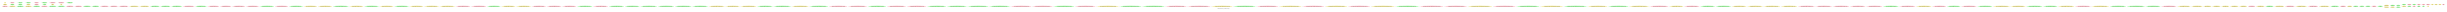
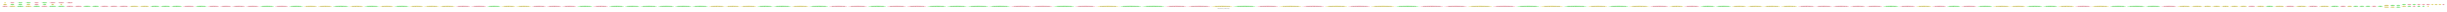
  digraph {
    fontname=Oswald
    label="Tree-decomposition of width 11 for register allocator (function _dn_find)"
    rankdir=LR
    node [color=gray40 fillcolor=palegreen fontname=Oswald style=filled]
    edge [fontname=Oswald]
    n1 [color=deeppink fillcolor=khaki label="0 | : "]
    n2 [color=red label="1 | 90 : "]
    n3 [color=darkgreen label="2 | 89 90 : "]
    n4 [label="3 | 3 89 : 0 1 "]
    n5 [color=darkgreen fillcolor=lightpink label="174 | 89 : "]
    n6 [fillcolor=khaki label="4 | 5 88 89 : 0 1 "]
    n7 [color=deeppink label="96 | 5 88 : 0 1 "]
    n8 [color=red label="5 | 5 87 88 : 0 1 "]
    n9 [color=darkgreen fillcolor=khaki label="95 | 5 87 : 0 1 "]
    n10 [color=red fillcolor=lightpink label="6 | 5 86 87 : 0 1 "]
    n11 [label="175 | 86 87 : "]
    n12 [color=darkgreen fillcolor=khaki label="176 | 87 : "]
    n13 [label="7 | 5 84 85 89 : 0 1 "]
    n14 [color=darkgreen fillcolor=lightpink label="168 | 5 85 89 : 0 1 "]
    n15 [color=deeppink label="91 | 3 5 85 89 : 0 1 "]
    n16 [label="8 | 5 83 84 89 : 0 1 "]
    n17 [color=red label="167 | 5 84 89 : 0 1 "]
    n18 [fillcolor=lightpink label="9 | 5 82 83 89 : 0 1 2 3 "]
    n19 [color=red fillcolor=khaki label="166 | 5 83 89 : 0 1 "]
    n20 [color=deeppink label="10 | 5 81 82 83 89 : 0 1 2 3 53 54 "]
    n21 [color=red fillcolor=khaki label="11 | 5 80 81 82 83 89 : 0 1 2 3 51 52 53 54 "]
    n22 [color=deeppink fillcolor=khaki label="12 | 5 79 80 82 83 89 : 0 1 2 3 50 51 52 53 54 "]
    n23 [color=darkgreen fillcolor=lightpink label="165 | 5 80 82 83 89 : 0 1 2 3 51 52 53 54 "]
    n24 [color=red fillcolor=khaki label="13 | 5 78 79 82 83 89 : 0 1 2 3 50 51 52 "]
    n25 [fillcolor=lightpink label="164 | 5 79 82 83 89 : 0 1 2 3 50 51 52 "]
    n26 [fillcolor=khaki label="14 | 5 77 78 82 83 89 : 0 1 2 3 50 "]
    n27 [color=red label="163 | 5 78 82 83 89 : 0 1 2 3 50 "]
    n28 [color=darkgreen fillcolor=khaki label="15 | 5 76 77 82 83 89 : 0 1 2 3 "]
    n29 [fillcolor=lightpink label="162 | 5 77 82 83 89 : 0 1 2 3 "]
    n30 [fillcolor=khaki label="16 | 5 75 76 77 82 83 89 : 0 1 2 3 "]
    n31 [color=darkgreen fillcolor=khaki label="17 | 5 74 75 77 82 83 89 : 0 1 2 3 "]
    n32 [color=darkgreen fillcolor=khaki label="161 | 5 75 77 82 83 89 : 0 1 2 3 "]
    n33 [fillcolor=khaki label="18 | 5 73 74 77 82 83 89 : 0 1 2 3 5 6 7 8 9 10 "]
    n34 [color=deeppink fillcolor=khaki label="160 | 5 74 77 82 83 89 : 0 1 2 3 "]
    n35 [fillcolor=khaki label="19 | 5 72 73 74 77 82 83 89 : 0 1 2 3 5 6 7 8 9 10 48 49 "]
    n36 [fillcolor=lightpink label="20 | 5 71 72 73 74 77 82 83 89 : 0 1 2 3 5 6 7 8 9 10 46 47 48 49 "]
    n37 [label="21 | 5 70 71 73 74 77 82 83 89 : 0 1 2 3 5 6 7 8 9 10 41 42 44 45 46 47 48 49 "]
    n38 [label="159 | 5 71 73 74 77 82 83 89 : 0 1 2 3 5 6 7 8 9 10 46 47 48 49 "]
    n39 [color=darkgreen fillcolor=khaki label="22 | 5 69 70 73 74 77 82 83 89 : 0 1 2 3 5 6 7 8 9 10 41 42 43 44 45 46 47 "]
    n40 [color=red label="158 | 5 70 73 74 77 82 83 89 : 0 1 2 3 5 6 7 8 9 10 41 42 44 45 46 47 "]
    n41 [fillcolor=khaki label="23 | 5 68 69 73 74 77 82 83 89 : 0 1 2 3 5 6 7 8 9 10 41 42 43 44 45 "]
    n42 [color=darkgreen fillcolor=lightpink label="157 | 5 69 73 74 77 82 83 89 : 0 1 2 3 5 6 7 8 9 10 41 42 43 44 45 "]
    n43 [color=darkgreen label="24 | 5 67 68 73 74 77 82 83 89 : 0 1 2 3 5 6 7 8 9 10 39 40 41 42 43 "]
    n44 [label="156 | 5 68 73 74 77 82 83 89 : 0 1 2 3 5 6 7 8 9 10 41 42 43 "]
    n45 [color=red fillcolor=khaki label="25 | 5 66 67 73 74 77 82 83 89 : 0 1 2 3 5 6 7 8 9 10 14 15 39 40 41 42 "]
    n46 [fillcolor=khaki label="155 | 5 67 73 74 77 82 83 89 : 0 1 2 3 5 6 7 8 9 10 39 40 41 42 "]
    n47 [color=deeppink fillcolor=lightpink label="26 | 5 65 66 73 74 77 82 83 89 : 0 1 2 3 5 6 7 8 9 10 14 15 39 40 "]
    n48 [color=deeppink label="154 | 5 66 73 74 77 82 83 89 : 0 1 2 3 5 6 7 8 9 10 14 15 39 40 "]
    n49 [color=deeppink fillcolor=lightpink label="27 | 5 64 65 73 74 77 82 83 89 : 0 1 2 3 5 6 7 8 9 10 14 15 "]
    n50 [color=red label="153 | 5 65 73 74 77 82 83 89 : 0 1 2 3 5 6 7 8 9 10 14 15 "]
    n51 [color=red fillcolor=khaki label="28 | 5 63 64 65 73 74 77 82 83 89 : 0 1 2 3 5 6 7 8 9 10 14 15 37 "]
    n52 [color=red fillcolor=lightpink label="29 | 5 62 63 64 65 73 74 77 82 83 89 : 0 1 2 3 5 6 7 8 9 10 14 15 37 "]
    n53 [color=darkgreen fillcolor=lightpink label="30 | 5 61 62 64 65 73 74 77 82 83 89 : 0 1 2 3 5 6 7 8 9 10 14 15 37 "]
    n54 [color=red label="152 | 5 62 64 65 73 74 77 82 83 89 : 0 1 2 3 5 6 7 8 9 10 14 15 37 "]
    n55 [color=darkgreen fillcolor=lightpink label="31 | 5 60 61 62 64 65 73 74 77 82 83 : 0 1 2 3 5 6 7 8 9 10 14 15 37 38 "]
    n56 [color=red fillcolor=lightpink label="151 | 5 61 62 64 65 73 74 77 82 83 : 0 1 2 3 5 6 7 8 9 10 14 15 37 "]
    n57 [fillcolor=lightpink label="32 | 5 59 60 62 64 65 73 74 77 82 83 : 0 1 2 3 5 6 7 8 9 10 14 15 37 38 "]
    n58 [fillcolor=lightpink label="150 | 5 60 62 64 65 73 74 77 82 83 : 0 1 2 3 5 6 7 8 9 10 14 15 37 38 "]
    n59 [color=deeppink fillcolor=khaki label="33 | 5 58 59 62 64 65 73 74 77 82 83 : 0 1 2 3 5 6 7 8 9 10 14 15 37 38 "]
    n60 [color=darkgreen fillcolor=khaki label="149 | 5 59 62 64 65 73 74 77 82 83 : 0 1 2 3 5 6 7 8 9 10 14 15 37 38 "]
    n61 [color=deeppink label="34 | 5 57 58 64 65 73 74 77 82 83 : 0 1 2 3 5 6 7 8 9 10 14 15 37 "]
    n62 [color=red fillcolor=khaki label="148 | 5 58 64 65 73 74 77 82 83 : 0 1 2 3 5 6 7 8 9 10 14 15 37 "]
    n63 [color=red fillcolor=khaki label="177 | 5 58 62 64 65 73 74 77 82 83 : 0 1 2 3 5 6 7 8 9 10 14 15 37 "]
    n64 [color=darkgreen fillcolor=lightpink label="35 | 5 56 57 64 65 73 74 77 82 83 : 0 1 2 3 5 6 7 8 9 10 14 15 37 "]
    n65 [color=darkgreen label="147 | 5 57 64 65 73 74 77 82 83 : 0 1 2 3 5 6 7 8 9 10 14 15 37 "]
    n66 [color=darkgreen fillcolor=lightpink label="36 | 5 55 56 64 65 73 74 77 82 83 : 0 1 2 3 5 6 7 8 9 10 14 15 21 22 23 24 25 26 "]
    n67 [color=deeppink fillcolor=khaki label="146 | 5 56 64 65 73 74 77 82 83 : 0 1 2 3 5 6 7 8 9 10 14 15 "]
    n68 [color=darkgreen fillcolor=khaki label="37 | 5 54 55 56 64 65 73 74 77 82 83 : 0 1 2 3 5 6 7 8 9 10 14 15 21 22 23 24 25 26 "]
    n69 [color=darkgreen label="38 | 5 53 54 55 56 64 65 73 74 77 82 83 : 0 1 2 3 5 6 7 8 9 10 14 15 21 22 23 24 25 26 "]
    n70 [color=darkgreen label="39 | 5 52 53 55 56 64 65 73 74 77 82 83 : 0 1 2 3 5 6 7 8 9 10 14 15 21 22 23 24 25 26 30 31 35 36 "]
    n71 [color=deeppink fillcolor=khaki label="145 | 5 53 55 56 64 65 73 74 77 82 83 : 0 1 2 3 5 6 7 8 9 10 14 15 21 22 23 24 25 26 "]
    n72 [color=red label="40 | 5 51 52 55 56 64 65 73 74 77 82 83 : 0 1 2 3 5 6 7 8 9 10 14 15 21 22 23 24 25 26 30 31 35 36 "]
    n73 [color=red fillcolor=khaki label="144 | 5 52 55 56 64 65 73 74 77 82 83 : 0 1 2 3 5 6 7 8 9 10 14 15 21 22 23 24 25 26 30 31 35 36 "]
    n74 [color=darkgreen fillcolor=khaki label="41 | 5 50 51 55 56 64 65 73 74 77 82 83 : 0 1 2 3 5 6 7 8 9 10 14 15 21 22 23 24 25 26 30 31 33 34 35 36 "]
    n75 [color=red fillcolor=lightpink label="143 | 5 51 55 56 64 65 73 74 77 82 83 : 0 1 2 3 5 6 7 8 9 10 14 15 21 22 23 24 25 26 30 31 35 36 "]
    n76 [color=darkgreen fillcolor=lightpink label="42 | 5 49 50 55 56 64 65 73 74 77 82 83 : 0 1 2 3 5 6 7 8 9 10 14 15 21 22 23 24 25 26 30 31 32 33 34 "]
    n77 [color=red fillcolor=lightpink label="142 | 5 50 55 56 64 65 73 74 77 82 83 : 0 1 2 3 5 6 7 8 9 10 14 15 21 22 23 24 25 26 30 31 33 34 "]
    n78 [fillcolor=khaki label="43 | 5 48 49 55 56 64 65 73 74 77 82 83 : 0 1 2 3 5 6 7 8 9 10 14 15 21 22 23 24 25 26 30 31 32 33 34 "]
    n79 [color=darkgreen label="141 | 5 49 55 56 64 65 73 74 77 82 83 : 0 1 2 3 5 6 7 8 9 10 14 15 21 22 23 24 25 26 30 31 32 33 34 "]
    n80 [color=deeppink fillcolor=khaki label="44 | 5 47 48 55 56 64 65 73 74 77 82 83 : 0 1 2 3 5 6 7 8 9 10 14 15 21 22 23 24 25 26 30 31 32 "]
    n81 [color=red fillcolor=lightpink label="140 | 5 48 55 56 64 65 73 74 77 82 83 : 0 1 2 3 5 6 7 8 9 10 14 15 21 22 23 24 25 26 30 31 32 "]
    n82 [fillcolor=khaki label="45 | 5 46 47 55 56 64 65 73 74 77 82 83 : 0 1 2 3 5 6 7 8 9 10 14 15 21 22 23 24 25 26 30 31 32 "]
    n83 [color=deeppink fillcolor=lightpink label="139 | 5 47 55 56 64 65 73 74 77 82 83 : 0 1 2 3 5 6 7 8 9 10 14 15 21 22 23 24 25 26 30 31 32 "]
    n84 [color=darkgreen label="46 | 5 45 46 55 56 64 65 73 74 77 82 83 : 0 1 2 3 5 6 7 8 9 10 14 15 21 22 23 24 25 26 30 31 32 "]
    n85 [color=deeppink fillcolor=lightpink label="138 | 5 46 55 56 64 65 73 74 77 82 83 : 0 1 2 3 5 6 7 8 9 10 14 15 21 22 23 24 25 26 30 31 32 "]
    n86 [fillcolor=lightpink label="47 | 5 44 45 55 56 64 65 73 74 77 82 83 : 0 1 2 3 5 6 7 8 9 10 14 15 21 22 23 24 25 26 28 29 30 31 "]
    n87 [color=deeppink fillcolor=khaki label="137 | 5 45 55 56 64 65 73 74 77 82 83 : 0 1 2 3 5 6 7 8 9 10 14 15 21 22 23 24 25 26 30 31 "]
    n88 [color=darkgreen label="48 | 5 43 44 55 56 64 65 73 74 77 82 83 : 0 1 2 3 5 6 7 8 9 10 14 15 21 22 23 24 25 26 27 28 29 "]
    n89 [fillcolor=lightpink label="136 | 5 44 55 56 64 65 73 74 77 82 83 : 0 1 2 3 5 6 7 8 9 10 14 15 21 22 23 24 25 26 28 29 "]
    n90 [color=deeppink fillcolor=khaki label="49 | 5 42 43 55 56 64 65 73 74 77 82 83 : 0 1 2 3 5 6 7 8 9 10 14 15 21 22 23 24 25 26 27 28 29 "]
    n91 [label="135 | 5 43 55 56 64 65 73 74 77 82 83 : 0 1 2 3 5 6 7 8 9 10 14 15 21 22 23 24 25 26 27 28 29 "]
    n92 [color=deeppink label="50 | 5 41 42 55 56 64 65 73 74 77 82 83 : 0 1 2 3 5 6 7 8 9 10 14 15 21 22 23 24 25 26 27 "]
    n93 [fillcolor=lightpink label="134 | 5 42 55 56 64 65 73 74 77 82 83 : 0 1 2 3 5 6 7 8 9 10 14 15 21 22 23 24 25 26 27 "]
    n94 [color=red fillcolor=lightpink label="51 | 5 40 41 55 56 64 65 73 74 77 82 83 : 0 1 2 3 5 6 7 8 9 10 14 15 21 22 23 24 25 26 27 "]
    n95 [color=darkgreen fillcolor=lightpink label="133 | 5 41 55 56 64 65 73 74 77 82 83 : 0 1 2 3 5 6 7 8 9 10 14 15 21 22 23 24 25 26 27 "]
    n96 [color=red label="52 | 5 39 40 55 56 64 65 73 74 77 82 83 : 0 1 2 3 5 6 7 8 9 10 14 15 21 22 23 24 25 26 27 "]
    n97 [color=deeppink label="132 | 5 40 55 56 64 65 73 74 77 82 83 : 0 1 2 3 5 6 7 8 9 10 14 15 21 22 23 24 25 26 27 "]
    n98 [fillcolor=lightpink label="53 | 5 38 39 55 64 65 73 74 77 82 83 : 0 1 2 3 5 6 7 8 9 10 14 15 21 22 23 24 25 26 "]
    n99 [color=deeppink label="131 | 5 39 55 64 65 73 74 77 82 83 : 0 1 2 3 5 6 7 8 9 10 14 15 21 22 23 24 25 26 "]
    n100 [color=deeppink label="178 | 5 39 55 56 64 65 73 74 77 82 83 : 0 1 2 3 5 6 7 8 9 10 14 15 21 22 23 24 25 26 "]
    n101 [fillcolor=lightpink label="54 | 5 37 38 64 65 73 74 77 82 83 : 0 1 2 3 5 6 7 8 9 10 14 15 21 22 23 24 25 26 "]
    n102 [label="130 | 5 38 64 65 73 74 77 82 83 : 0 1 2 3 5 6 7 8 9 10 14 15 21 22 23 24 25 26 "]
    n103 [color=darkgreen fillcolor=lightpink label="179 | 5 38 55 64 65 73 74 77 82 83 : 0 1 2 3 5 6 7 8 9 10 14 15 21 22 23 24 25 26 "]
    n104 [color=darkgreen label="55 | 5 36 37 64 65 73 74 77 82 83 : 0 1 2 3 5 6 7 8 9 10 14 15 21 22 23 24 25 26 "]
    n105 [color=deeppink fillcolor=lightpink label="129 | 5 37 64 65 73 74 77 82 83 : 0 1 2 3 5 6 7 8 9 10 14 15 21 22 23 24 25 26 "]
    n106 [color=darkgreen label="56 | 5 35 36 64 65 73 74 77 82 83 : 0 1 2 3 5 6 7 8 9 10 14 15 21 22 23 24 "]
    n107 [color=red fillcolor=khaki label="128 | 5 36 64 65 73 74 77 82 83 : 0 1 2 3 5 6 7 8 9 10 14 15 21 22 23 24 "]
    n108 [fillcolor=khaki label="57 | 5 34 35 64 65 73 74 77 82 83 : 0 1 2 3 5 6 7 8 9 10 14 15 21 22 "]
    n109 [color=darkgreen label="127 | 5 35 64 65 73 74 77 82 83 : 0 1 2 3 5 6 7 8 9 10 14 15 21 22 "]
    n110 [color=red fillcolor=khaki label="58 | 5 33 34 64 65 73 74 77 82 83 : 0 1 2 3 5 6 7 8 9 10 14 15 19 20 "]
    n111 [color=red fillcolor=khaki label="126 | 5 34 64 65 73 74 77 82 83 : 0 1 2 3 5 6 7 8 9 10 14 15 "]
    n112 [color=darkgreen label="59 | 5 32 33 64 65 73 74 77 82 83 : 0 1 2 3 5 6 7 8 9 10 14 15 18 19 20 "]
    n113 [color=darkgreen label="125 | 5 33 64 65 73 74 77 82 83 : 0 1 2 3 5 6 7 8 9 10 14 15 19 20 "]
    n114 [color=red label="60 | 5 31 32 64 65 73 74 77 82 83 : 0 1 2 3 5 6 7 8 9 10 14 15 18 19 20 "]
    n115 [color=red label="124 | 5 32 64 65 73 74 77 82 83 : 0 1 2 3 5 6 7 8 9 10 14 15 18 19 20 "]
    n116 [color=darkgreen label="61 | 5 30 31 64 65 73 74 77 82 83 : 0 1 2 3 5 6 7 8 9 10 14 15 18 "]
    n117 [color=red label="123 | 5 31 64 65 73 74 77 82 83 : 0 1 2 3 5 6 7 8 9 10 14 15 18 "]
    n118 [color=deeppink label="62 | 5 29 30 64 65 73 74 77 82 83 : 0 1 2 3 5 6 7 8 9 10 14 15 18 "]
    n119 [color=red fillcolor=lightpink label="122 | 5 30 64 65 73 74 77 82 83 : 0 1 2 3 5 6 7 8 9 10 14 15 18 "]
    n120 [color=deeppink fillcolor=lightpink label="63 | 5 28 29 64 65 73 74 77 82 83 : 0 1 2 3 5 6 7 8 9 10 14 15 "]
    n121 [color=red fillcolor=lightpink label="121 | 5 29 64 65 73 74 77 82 83 : 0 1 2 3 5 6 7 8 9 10 14 15 "]
    n122 [color=darkgreen fillcolor=khaki label="64 | 5 27 28 29 64 65 73 77 82 83 : 0 1 2 3 5 6 7 8 9 10 14 15 "]
    n123 [color=deeppink fillcolor=lightpink label="120 | 5 28 29 64 65 73 77 82 83 : 0 1 2 3 5 6 7 8 9 10 14 15 "]
    n124 [color=deeppink fillcolor=lightpink label="65 | 5 26 27 29 64 73 77 82 83 : 0 1 2 3 5 6 7 8 9 10 14 15 16 17 "]
    n125 [color=deeppink label="119 | 5 27 29 64 73 77 82 83 : 0 1 2 3 5 6 7 8 9 10 14 15 "]
    n126 [fillcolor=khaki label="180 | 5 27 29 64 65 73 77 82 83 : 0 1 2 3 5 6 7 8 9 10 14 15 "]
    n127 [color=red fillcolor=khaki label="66 | 5 25 26 29 64 73 77 82 83 : 0 1 2 3 5 6 7 8 9 10 14 15 16 17 "]
    n128 [color=deeppink fillcolor=lightpink label="118 | 5 26 29 64 73 77 82 83 : 0 1 2 3 5 6 7 8 9 10 14 15 16 17 "]
    n129 [color=darkgreen label="67 | 5 24 25 64 73 77 82 83 : 0 1 2 3 5 6 7 8 9 10 14 15 16 17 "]
    n130 [color=deeppink fillcolor=khaki label="117 | 5 25 64 73 77 82 83 : 0 1 2 3 5 6 7 8 9 10 14 15 16 17 "]
    n131 [color=deeppink fillcolor=khaki label="181 | 5 25 29 64 73 77 82 83 : 0 1 2 3 5 6 7 8 9 10 14 15 16 17 "]
    n132 [color=red label="68 | 5 23 24 64 73 77 82 83 : 0 1 2 3 5 6 7 8 9 10 14 15 16 17 "]
    n133 [fillcolor=khaki label="116 | 5 24 64 73 77 82 83 : 0 1 2 3 5 6 7 8 9 10 14 15 16 17 "]
    n134 [color=darkgreen label="69 | 5 22 23 64 73 77 82 83 : 0 1 2 3 5 6 7 8 9 10 12 13 14 15 16 17 "]
    n135 [fillcolor=khaki label="115 | 5 23 64 73 77 82 83 : 0 1 2 3 5 6 7 8 9 10 14 15 16 17 "]
    n136 [color=red label="70 | 5 21 22 64 73 82 83 : 0 1 2 3 5 6 7 8 9 10 12 13 14 15 "]
    n137 [fillcolor=khaki label="114 | 5 22 64 73 82 83 : 0 1 2 3 5 6 7 8 9 10 12 13 14 15 "]
    n138 [color=deeppink fillcolor=khaki label="182 | 5 22 64 73 77 82 83 : 0 1 2 3 5 6 7 8 9 10 12 13 14 15 "]
    n139 [color=deeppink label="71 | 5 20 21 64 73 82 83 : 0 1 2 3 5 6 7 8 9 10 11 12 13 14 15 "]
    n140 [color=darkgreen fillcolor=lightpink label="113 | 5 21 64 73 82 83 : 0 1 2 3 5 6 7 8 9 10 12 13 14 15 "]
    n141 [fillcolor=lightpink label="72 | 5 19 20 64 73 82 83 : 0 1 2 3 5 6 7 8 9 10 11 12 13 "]
    n142 [fillcolor=lightpink label="112 | 5 20 64 73 82 83 : 0 1 2 3 5 6 7 8 9 10 11 12 13 "]
    n143 [color=deeppink fillcolor=lightpink label="73 | 5 18 19 64 73 82 83 : 0 1 2 3 5 6 7 8 9 10 11 "]
    n144 [fillcolor=lightpink label="111 | 5 19 64 73 82 83 : 0 1 2 3 5 6 7 8 9 10 11 "]
    n145 [color=red fillcolor=lightpink label="74 | 5 17 18 64 73 82 83 : 0 1 2 3 5 6 7 8 9 10 11 "]
    n146 [color=red label="110 | 5 18 64 73 82 83 : 0 1 2 3 5 6 7 8 9 10 11 "]
    n147 [color=red fillcolor=khaki label="75 | 5 16 17 82 83 : 0 1 2 3 5 6 7 8 9 10 "]
    n148 [color=darkgreen label="109 | 5 17 82 83 : 0 1 2 3 5 6 7 8 9 10 "]
    n149 [label="184 | 5 17 73 82 83 : 0 1 2 3 5 6 7 8 9 10 "]
    n150 [color=deeppink fillcolor=lightpink label="76 | 5 15 16 82 83 : 0 1 2 3 5 6 7 8 9 10 "]
    n151 [color=red fillcolor=khaki label="108 | 5 16 82 83 : 0 1 2 3 5 6 7 8 9 10 "]
    n152 [color=deeppink fillcolor=lightpink label="77 | 5 14 15 82 83 : 0 1 2 3 5 6 7 8 "]
    n153 [fillcolor=lightpink label="107 | 5 15 82 83 : 0 1 2 3 5 6 7 8 "]
    n154 [label="78 | 5 13 14 82 83 : 0 1 2 3 5 6 "]
    n155 [label="106 | 5 14 82 83 : 0 1 2 3 5 6 "]
    n156 [color=red fillcolor=lightpink label="79 | 5 12 13 82 83 : 0 1 2 3 5 6 "]
    n157 [color=deeppink fillcolor=lightpink label="105 | 5 13 82 83 : 0 1 2 3 5 6 "]
    n158 [color=darkgreen label="80 | 5 11 12 82 83 : 0 1 2 3 5 6 "]
    n159 [color=red label="104 | 5 12 82 83 : 0 1 2 3 5 6 "]
    n160 [color=deeppink label="81 | 5 10 11 82 83 : 0 1 2 3 4 "]
    n161 [fillcolor=lightpink label="103 | 5 11 82 83 : 0 1 2 3 "]
    n162 [color=deeppink label="82 | 5 9 10 82 83 : 0 1 2 3 4 "]
    n163 [fillcolor=khaki label="102 | 5 10 82 83 : 0 1 2 3 4 "]
-   n164 [color=darkgreen label="83 | 5 8 9 82 : 0 1 2 3 4 "]
+   n164 [color=darkgreen fillcolor=lightpink label="83 | 5 8 9 82 : 0 1 2 3 4 "]
    n165 [color=red fillcolor=lightpink label="101 | 5 9 82 : 0 1 2 3 4 "]
    n166 [color=darkgreen fillcolor=khaki label="185 | 5 9 82 83 : 0 1 2 3 4 "]
    n167 [color=red fillcolor=lightpink label="84 | 5 7 8 82 : 0 1 2 3 4 "]
    n168 [color=red fillcolor=lightpink label="100 | 5 8 82 : 0 1 2 3 4 "]
    n169 [label="85 | 5 6 7 : 0 1 2 3 "]
    n170 [color=red fillcolor=lightpink label="99 | 5 7 : 0 1 2 3 "]
    n171 [color=deeppink label="186 | 5 7 82 : 0 1 2 3 "]
    n172 [color=darkgreen label="86 | 3 4 5 : 0 1 "]
    n173 [fillcolor=lightpink label="190 | 3 5 : 0 1 "]
    n174 [color=deeppink label="172 | 3 : 0 1 "]
    n175 [fillcolor=lightpink label="87 | 2 3 : 0 1 "]
    n176 [color=red fillcolor=lightpink label="171 | 2 : 0 1 "]
    n177 [color=deeppink fillcolor=lightpink label="88 | 1 2 : 0 1 "]
    n178 [color=deeppink fillcolor=khaki label="170 | 1 : "]
    n179 [fillcolor=khaki label="89 | 0 1 : "]
    n180 [fillcolor=khaki label="191 | 1 : "]
    n181 [color=red fillcolor=lightpink label="169 | : "]
    n182 [color=deeppink label="90 | 3 5 89 : 0 1 "]
    n183 [fillcolor=khaki label="92 | 3 5 85 89 : 0 1 "]
    n184 [fillcolor=khaki label="193 | 3 5 85 89 : 0 1 "]
    n185 [color=deeppink label="189 | 3 5 89 : 0 1 "]
    n186 [color=deeppink fillcolor=khaki label="93 | 3 5 89 : 0 1 "]
    n187 [color=deeppink label="173 | 3 5 : 0 1 "]
    n188 [color=red fillcolor=khaki label="192 | 3 5 89 : 0 1 "]
    n189 [color=deeppink fillcolor=khaki label="94 | : "]
    n190 [color=deeppink fillcolor=khaki label="98 | : "]
    n191 [fillcolor=lightpink label="188 | 7 : 0 1 2 3 "]
    n192 [color=darkgreen label="187 | 6 7 : 0 1 2 3 "]
    n193 [label="183 | 5 17 64 73 82 83 : 0 1 2 3 5 6 7 8 9 10 "]
    n2 -> n1
    n3 -> n2
    n4 -> n5
    n5 -> n3
    n6 -> n7
    n7 -> n8
    n8 -> n9
    n9 -> n10
    n10 -> n11
    n11 -> n12
    n12 -> n189
    n13 -> n14
    n14 -> n15
    n15 -> n183
    n15 -> n184
    n16 -> n17
    n17 -> n13
    n18 -> n19
    n19 -> n16
    n20 -> n18
    n21 -> n20
    n22 -> n23
    n23 -> n21
    n24 -> n25
    n25 -> n22
    n26 -> n27
    n27 -> n24
    n28 -> n29
    n29 -> n26
    n30 -> n28
    n31 -> n32
    n32 -> n30
    n33 -> n34
    n34 -> n31
    n35 -> n33
    n36 -> n35
    n37 -> n38
    n38 -> n36
    n39 -> n40
    n40 -> n37
    n41 -> n42
    n42 -> n39
    n43 -> n44
    n44 -> n41
    n45 -> n46
    n46 -> n43
    n47 -> n48
    n48 -> n45
    n49 -> n50
    n50 -> n47
    n51 -> n49
    n52 -> n51
    n53 -> n54
    n54 -> n52
    n55 -> n56
    n56 -> n53
    n57 -> n58
    n58 -> n55
    n59 -> n60
    n60 -> n57
    n61 -> n62
    n62 -> n63
    n63 -> n59
    n64 -> n65
    n65 -> n61
    n66 -> n67
    n67 -> n64
    n68 -> n66
    n69 -> n68
    n70 -> n71
    n71 -> n69
    n72 -> n73
    n73 -> n70
    n74 -> n75
    n75 -> n72
    n76 -> n77
    n77 -> n74
    n78 -> n79
    n79 -> n76
    n80 -> n81
    n81 -> n78
    n82 -> n83
    n83 -> n80
    n84 -> n85
    n85 -> n82
    n86 -> n87
    n87 -> n84
    n88 -> n89
    n89 -> n86
    n90 -> n91
    n91 -> n88
    n92 -> n93
    n93 -> n90
    n94 -> n95
    n95 -> n92
    n96 -> n97
    n97 -> n94
    n98 -> n99
    n99 -> n100
    n100 -> n96
    n101 -> n102
    n102 -> n103
    n103 -> n98
    n104 -> n105
    n105 -> n101
    n106 -> n107
    n107 -> n104
    n108 -> n109
    n109 -> n106
    n110 -> n111
    n111 -> n108
    n112 -> n113
    n113 -> n110
    n114 -> n115
    n115 -> n112
    n116 -> n117
    n117 -> n114
    n118 -> n119
    n119 -> n116
    n120 -> n121
    n121 -> n118
    n122 -> n123
    n123 -> n120
    n124 -> n125
    n125 -> n126
    n126 -> n122
    n127 -> n128
    n128 -> n124
    n129 -> n130
    n130 -> n131
    n131 -> n127
    n132 -> n133
    n133 -> n129
    n134 -> n135
    n135 -> n132
    n136 -> n137
    n137 -> n138
    n138 -> n134
    n139 -> n140
    n140 -> n136
    n141 -> n142
    n142 -> n139
    n143 -> n144
    n144 -> n141
    n145 -> n146
    n146 -> n143
    n147 -> n148
    n148 -> n149
    n149 -> n193
    n150 -> n151
    n151 -> n147
    n152 -> n153
    n153 -> n150
    n154 -> n155
    n155 -> n152
    n156 -> n157
    n157 -> n154
    n158 -> n159
    n159 -> n156
    n160 -> n161
    n161 -> n158
    n162 -> n163
    n163 -> n160
    n165 -> n166
    n166 -> n162
    n167 -> n168
    n168 -> n164
    n169 -> n170
    n170 -> n171
    n171 -> n167
    n172 -> n173
    n173 -> n174
    n174 -> n175
    n175 -> n176
    n176 -> n177
    n177 -> n178
    n178 -> n179
    n179 -> n180
    n180 -> n181
    n183 -> n185
    n184 -> n186
    n185 -> n187
    n186 -> n182
    n187 -> n172
    n187 -> n188
    n188 -> n4
    n190 -> n191
    n191 -> n192
    n192 -> n169
    n193 -> n145
  }
